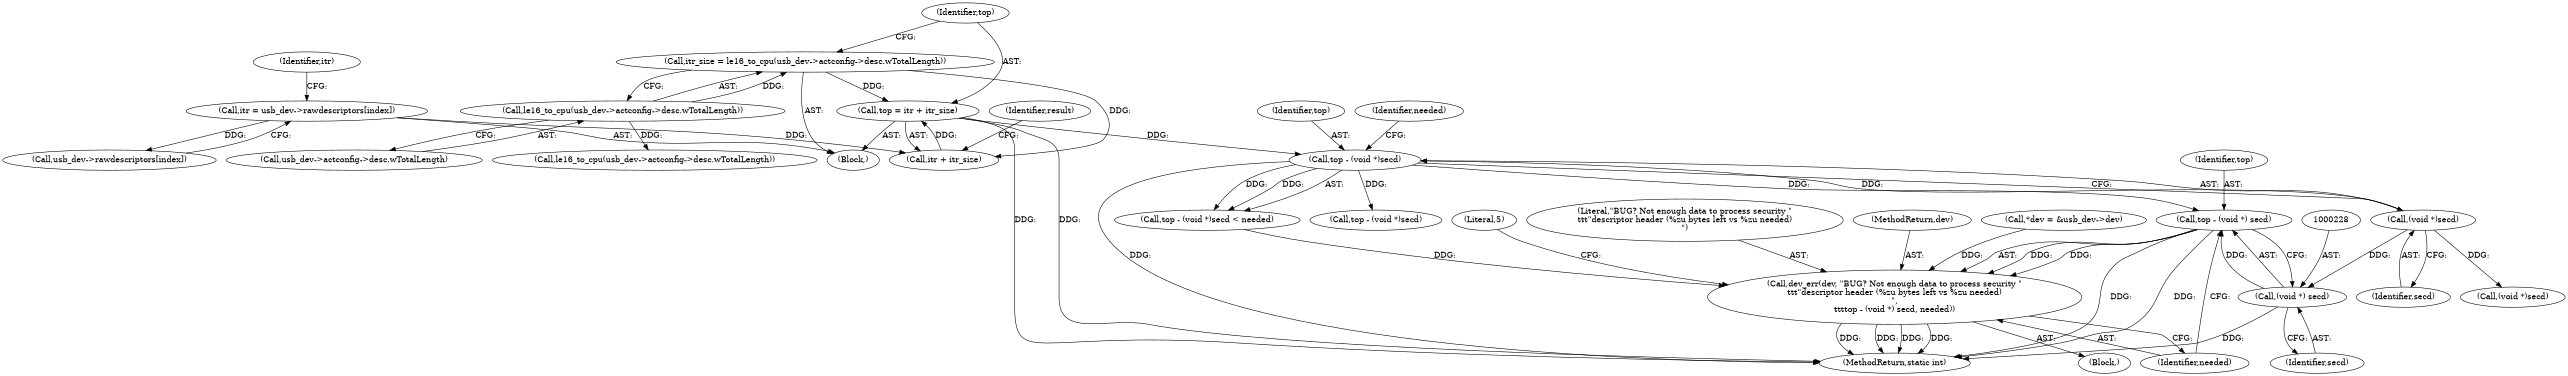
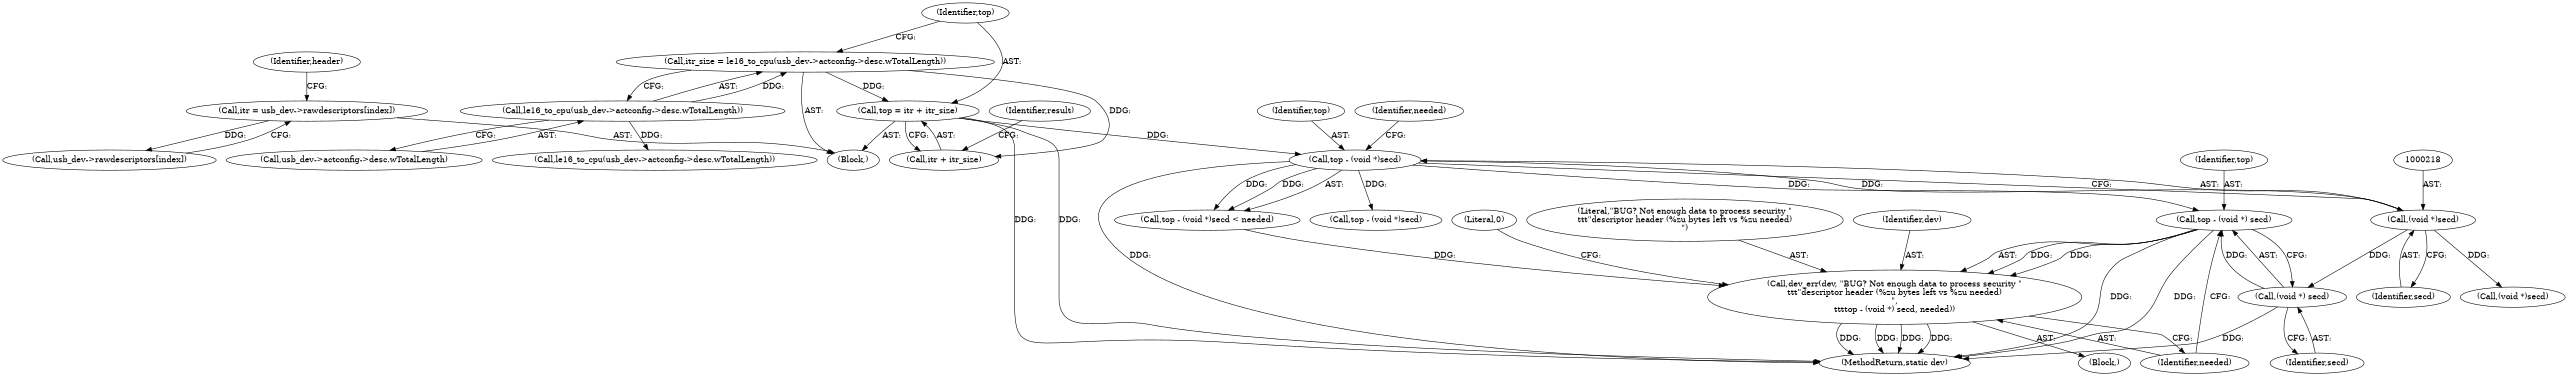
  digraph {
    n1 [label="(Call,top - (void *) secd)"]
    n2 [label="(Call,(void *) secd)"]
    n3 [label="(Call,dev_err(dev, \"BUG? Not enough data to process security \"\n\t\t\t\"descriptor header (%zu bytes left vs %zu needed)\n\",\n\t\t\ttop - (void *) secd, needed))"]
-   n4 [label="(MethodReturn,static int)"]
+   n4 [label="(MethodReturn,static dev)"]
    n5 [label="(Identifier,secd)"]
    n6 [label="(Block,)"]
    n7 [label="(Identifier,needed)"]
    n8 [label="(Call,top - (void *)secd)"]
    n9 [label="(Call,(void *)secd)"]
    n10 [label="(Call,top - (void *)secd)"]
    n11 [label="(Call,top - (void *)secd < needed)"]
    n12 [label="(Identifier,secd)"]
    n13 [label="(Call,(void *)secd)"]
    n14 [label="(Call,top = itr + itr_size)"]
    n15 [label="(Call,itr + itr_size)"]
    n16 [label="(Block,)"]
    n17 [label="(Call,itr = usb_dev->rawdescriptors[index])"]
    n18 [label="(Call,usb_dev->rawdescriptors[index])"]
    n19 [label="(Call,itr_size = le16_to_cpu(usb_dev->actconfig->desc.wTotalLength))"]
    n20 [label="(Call,le16_to_cpu(usb_dev->actconfig->desc.wTotalLength))"]
    n21 [label="(Call,usb_dev->actconfig->desc.wTotalLength)"]
    n22 [label="(Call,le16_to_cpu(usb_dev->actconfig->desc.wTotalLength))"]
    n23 [label="(Identifier,needed)"]
-   n24 [label="(Identifier,itr)"]
+   n24 [label="(Identifier,header)"]
    n25 [label="(Identifier,top)"]
    n26 [label="(Literal,\"BUG? Not enough data to process security \"\n\t\t\t\"descriptor header (%zu bytes left vs %zu needed)\n\")"]
    n27 [label="(Identifier,top)"]
    n28 [label="(Identifier,result)"]
-   n29 [label="(Literal,5)"]
-   n30 [label="(Call,*dev = &usb_dev->dev)"]
-   n31 [label="(MethodReturn,dev)"]
+   n29 [label="(Literal,0)"]
+   n31 [label="(Identifier,dev)"]
    n32 [label="(Identifier,top)"]
-   1000228
+   1000218
    n1 -> n2 [label="CFG: "]
    n1 -> n3 [label="AST: "]
    n1 -> n3 [label="DDG: "]
    n1 -> n3 [label="DDG: "]
    n1 -> n4 [label="DDG: "]
    n1 -> n4 [label="DDG: "]
    n2 -> n1 [label="AST: "]
    n2 -> n1 [label="DDG: "]
    n2 -> n4 [label="DDG: "]
    n2 -> n5 [label="CFG: "]
    n3 -> n4 [label="DDG: "]
    n3 -> n4 [label="DDG: "]
    n3 -> n4 [label="DDG: "]
    n3 -> n4 [label="DDG: "]
    n3 -> n6 [label="AST: "]
    n3 -> n7 [label="CFG: "]
    n5 -> n2 [label="AST: "]
    n7 -> n1 [label="CFG: "]
    n7 -> n3 [label="AST: "]
    n8 -> n1 [label="DDG: "]
    n8 -> n4 [label="DDG: "]
    n8 -> n9 [label="CFG: "]
    n8 -> n10 [label="DDG: "]
    n8 -> n11 [label="AST: "]
    n8 -> n11 [label="DDG: "]
    n8 -> n11 [label="DDG: "]
    n9 -> n2 [label="DDG: "]
    n9 -> n8 [label="AST: "]
    n9 -> n8 [label="DDG: "]
    n9 -> n12 [label="CFG: "]
    n9 -> n13 [label="DDG: "]
    n11 -> n3 [label="DDG: "]
    n12 -> n9 [label="AST: "]
    n14 -> n4 [label="DDG: "]
    n14 -> n4 [label="DDG: "]
    n14 -> n8 [label="DDG: "]
-   n14 -> n15 [label="AST: "]
+   n14 -> n15 [label="CFG: "]
    n14 -> n16 [label="AST: "]
-   n15 -> n14 [label="DDG: "]
-   n17 -> n15 [label="DDG: "]
+   n15 -> n14 [label="AST: "]
    n17 -> n16 [label="AST: "]
    n17 -> n18 [label="DDG: "]
    n18 -> n17 [label="CFG: "]
    n19 -> n14 [label="DDG: "]
    n19 -> n15 [label="DDG: "]
    n19 -> n16 [label="AST: "]
    n19 -> n20 [label="CFG: "]
    n20 -> n19 [label="AST: "]
    n20 -> n19 [label="DDG: "]
    n20 -> n21 [label="CFG: "]
    n20 -> n22 [label="DDG: "]
    n21 -> n20 [label="AST: "]
    n23 -> n8 [label="CFG: "]
    n24 -> n17 [label="CFG: "]
    n25 -> n8 [label="AST: "]
    n26 -> n3 [label="AST: "]
    n27 -> n1 [label="AST: "]
    n28 -> n15 [label="CFG: "]
    n29 -> n3 [label="CFG: "]
-   n30 -> n3 [label="DDG: "]
    n31 -> n3 [label="AST: "]
    n32 -> n14 [label="AST: "]
    n32 -> n19 [label="CFG: "]
-   1000228 -> n2 [label="AST: "]
+   1000218 -> n9 [label="AST: "]
  }
